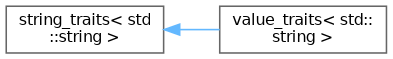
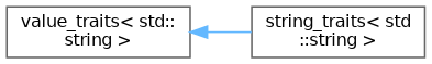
  digraph {
    rankdir=LR
    node [color=grey40 fillcolor=white fontname=Helvetica fontsize=10 shape=box style=filled]
    n1 [height=0.2 label="string_traits\< std\l::string \>" width=0.4]
    n2 [height=0.2 label="value_traits\< std::\lstring \>" width=0.4]
-   n1 -> n2 [color=steelblue1 dir=back fontname=Helvetica fontsize=10 labelfontname=Helvetica labelfontsize=10 style=solid]
+   n2 -> n1 [color=steelblue1 dir=back fontname=Helvetica fontsize=10 labelfontname=Helvetica labelfontsize=10 style=solid]
  }
